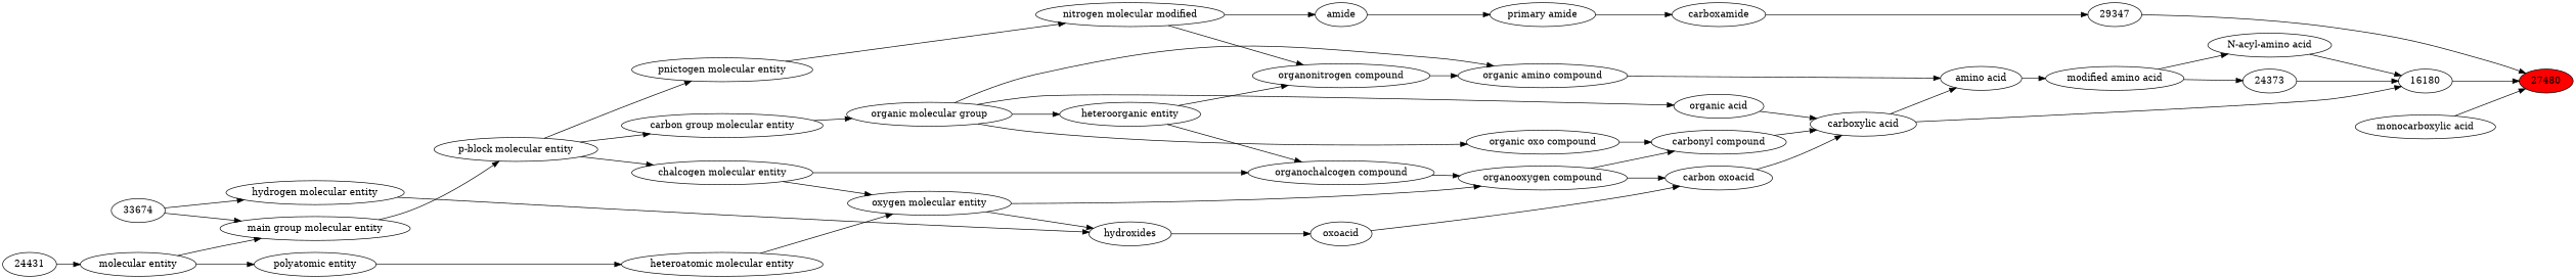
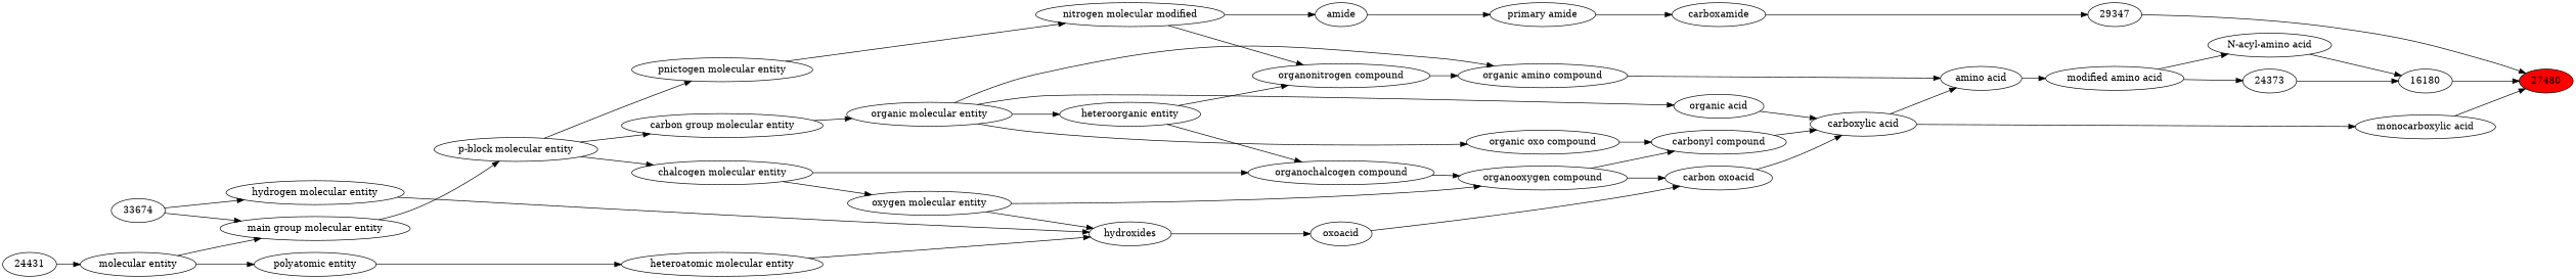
  digraph {
    rankdir=LR
    n1 [fillcolor=red label=27480 style=filled]
    n2 [label=16180]
    n3 [label=29347]
    n4 [label="monocarboxylic acid"]
    n5 [label=24373]
    n6 [label="N-acyl-amino acid"]
    n7 [label=carboxamide]
    n8 [label="carboxylic acid"]
    n9 [label="amino acid"]
    n10 [label="modified amino acid"]
    n11 [label="primary amide"]
    n12 [label="carbonyl compound"]
    n13 [label="carbon oxoacid"]
    n14 [label="organic acid"]
    n15 [label=amide]
    n16 [label="organic oxo compound"]
    n17 [label="organooxygen compound"]
    n18 [label=oxoacid]
-   n19 [label="organic molecular group"]
+   n19 [label="organic molecular entity"]
    n20 [label="organic amino compound"]
    n21 [label="heteroorganic entity"]
    n22 [label="organonitrogen compound"]
    n23 [label="organochalcogen compound"]
    n24 [label="nitrogen molecular modified"]
    n25 [label="oxygen molecular entity"]
    n26 [label=hydroxides]
    n27 [label="carbon group molecular entity"]
    n28 [label="pnictogen molecular entity"]
    n29 [label="chalcogen molecular entity"]
    n30 [label="hydrogen molecular entity"]
    n31 [label="heteroatomic molecular entity"]
    n32 [label="p-block molecular entity"]
    n33 [label=33674]
    n34 [label="main group molecular entity"]
    n35 [label="polyatomic entity"]
    n36 [label="molecular entity"]
    n37 [label=24431]
    n2 -> n1
    n3 -> n1
    n4 -> n1
    n5 -> n2
    n6 -> n2
    n7 -> n3
-   n8 -> n2
+   n8 -> n4
    n8 -> n9
    n9 -> n10
    n10 -> n5
    n10 -> n6
    n11 -> n7
    n12 -> n8
    n13 -> n8
    n14 -> n8
    n15 -> n11
    n16 -> n12
    n17 -> n12
    n17 -> n13
    n18 -> n13
    n19 -> n14
    n19 -> n16
    n19 -> n20
    n19 -> n21
    n20 -> n9
    n21 -> n22
    n21 -> n23
    n22 -> n20
    n23 -> n17
    n24 -> n15
    n24 -> n22
    n25 -> n17
    n25 -> n26
    n26 -> n18
    n27 -> n19
    n28 -> n24
    n29 -> n23
    n29 -> n25
    n30 -> n26
-   n31 -> n25
+   n31 -> n26
    n32 -> n27
    n32 -> n28
    n32 -> n29
    n33 -> n30
    n33 -> n34
    n34 -> n32
    n35 -> n31
    n36 -> n34
    n36 -> n35
    n37 -> n36
  }
